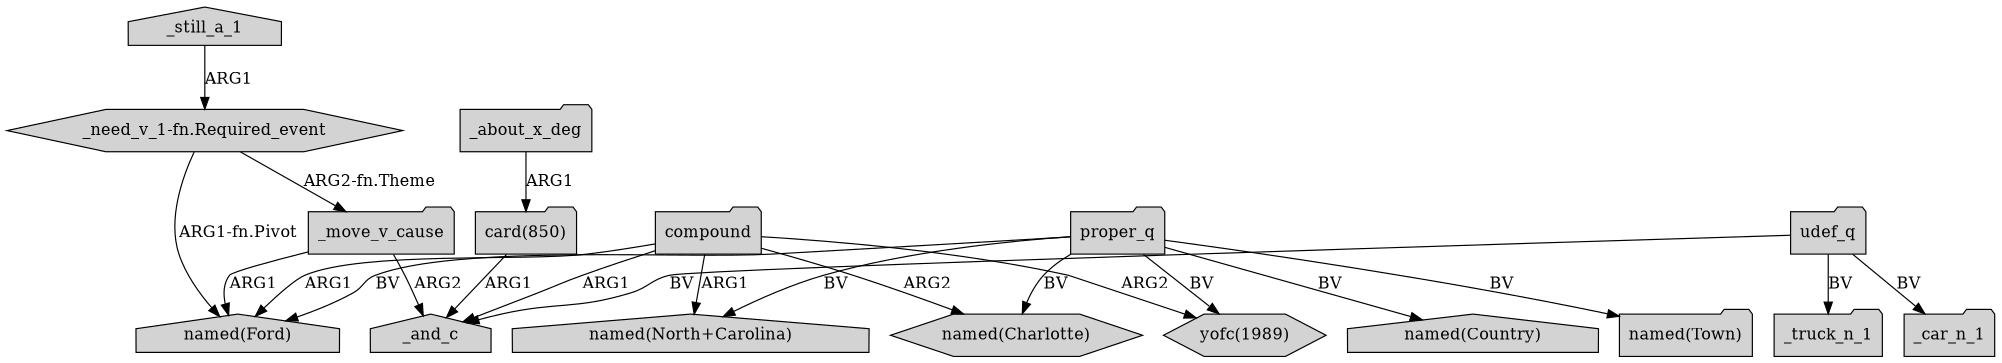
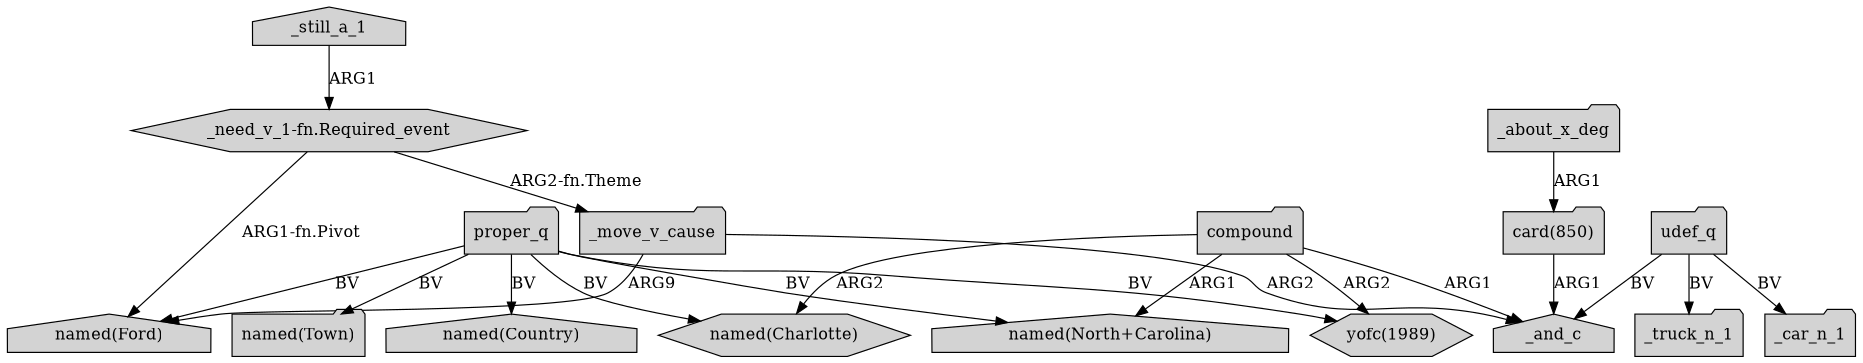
  digraph {
    node [shape=folder style=filled]
    _about_x_deg
    "card(850)"
    _and_c [shape=house]
    "_need_v_1-fn.Required_event" [shape=hexagon]
    "named(Ford)" [shape=house]
    _move_v_cause
    compound
    "named(North+Carolina)" [shape=house]
    "yofc(1989)" [shape=hexagon]
    "named(Charlotte)" [shape=hexagon]
    proper_q
    "named(Town)"
    "named(Country)" [shape=house]
    udef_q
    _truck_n_1
    _car_n_1
    _still_a_1 [shape=house]
    _about_x_deg -> "card(850)" [label=ARG1]
    "card(850)" -> _and_c [label=ARG1]
    "_need_v_1-fn.Required_event" -> "named(Ford)" [label="ARG1-fn.Pivot"]
    "_need_v_1-fn.Required_event" -> _move_v_cause [label="ARG2-fn.Theme"]
    _move_v_cause -> _and_c [label=ARG2]
-   _move_v_cause -> "named(Ford)" [label=ARG1]
+   _move_v_cause -> "named(Ford)" [label=ARG9]
    compound -> _and_c [label=ARG1]
-   compound -> "named(Ford)" [label=ARG1]
    compound -> "named(North+Carolina)" [label=ARG1]
    compound -> "yofc(1989)" [label=ARG2]
    compound -> "named(Charlotte)" [label=ARG2]
    proper_q -> "named(Ford)" [label=BV]
    proper_q -> "named(North+Carolina)" [label=BV]
    proper_q -> "yofc(1989)" [label=BV]
    proper_q -> "named(Charlotte)" [label=BV]
    proper_q -> "named(Town)" [label=BV]
    proper_q -> "named(Country)" [label=BV]
    udef_q -> _and_c [label=BV]
    udef_q -> _truck_n_1 [label=BV]
    udef_q -> _car_n_1 [label=BV]
    _still_a_1 -> "_need_v_1-fn.Required_event" [label=ARG1]
  }
